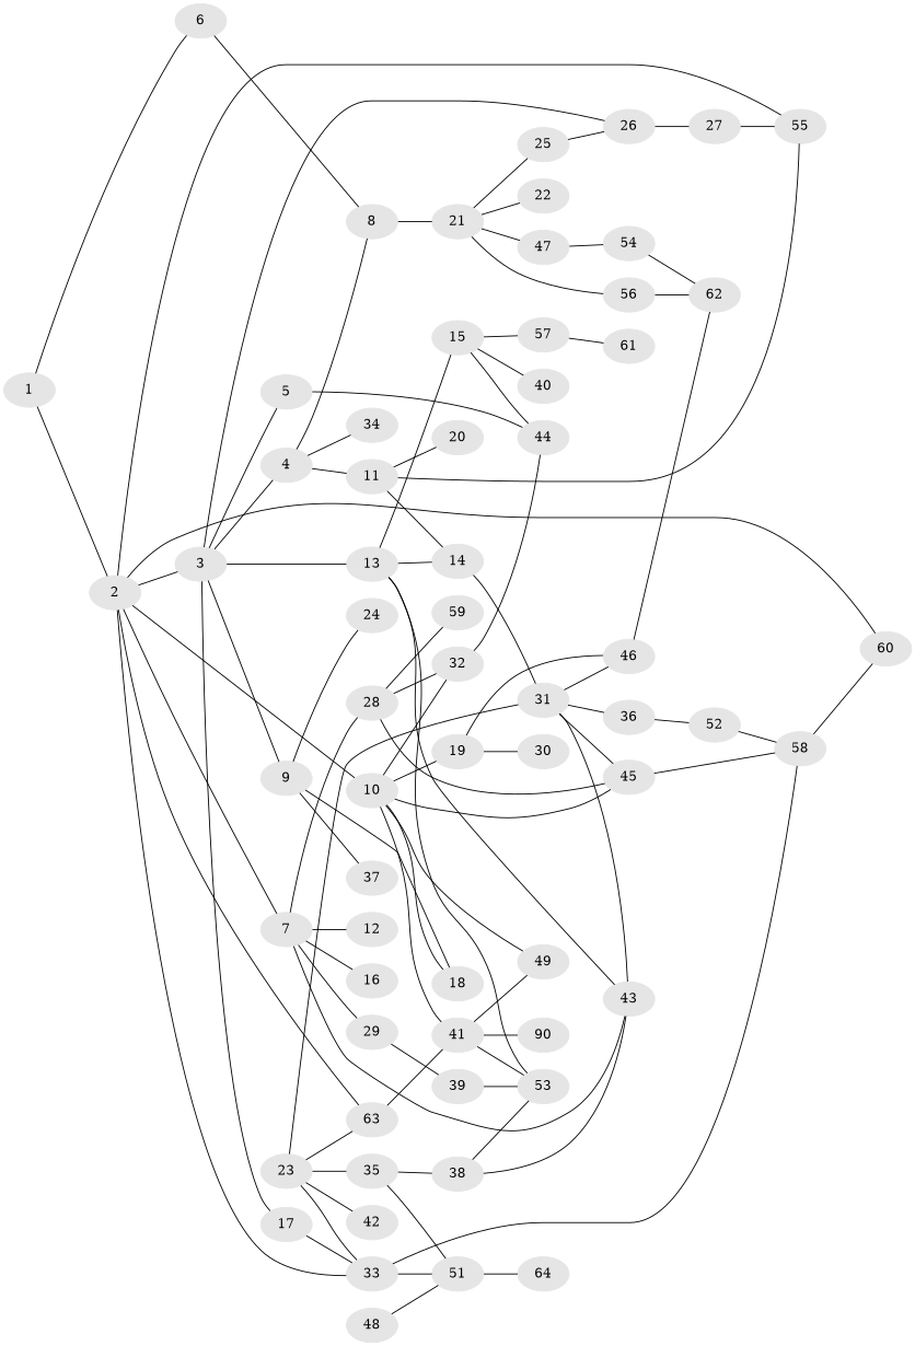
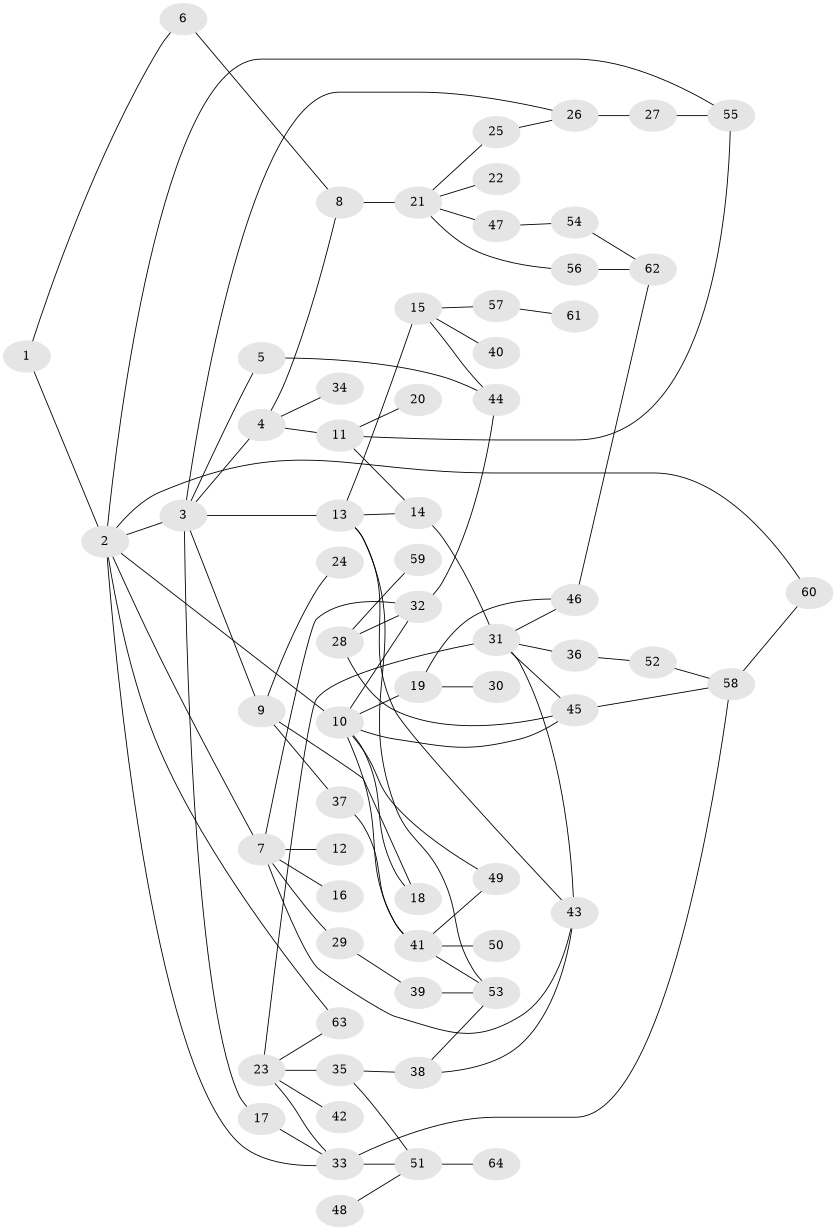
  graph {
    rankdir=LR
    node [color=gray90 style=filled]
    1
    2
    6
    3
    7
    10
    33
    60
    63
    55
    8
    4
    5
    9
    13
    17
    26
    12
    16
    28
    29
    43
    18
    19
    32
    41
    45
    49
    51
    58
    11
    34
    44
    24
    37
    14
    15
    53
    27
    21
    20
    59
    39
    22
    25
    47
    56
    30
    46
-   50 [label=90]
+   50
    31
    40
    57
    36
    61
    23
    35
    42
    62
    54
    38
    52
    64
    48
    1 -- 2
    1 -- 6
    2 -- 3
    2 -- 7
    2 -- 10
    2 -- 33
    2 -- 60
    2 -- 63
    2 -- 55
    6 -- 8
    3 -- 4
    3 -- 5
    3 -- 9
    3 -- 13
    3 -- 17
    3 -- 26
    7 -- 12
    7 -- 16
-   7 -- 28
+   7 -- 32
    7 -- 29
    7 -- 43
    10 -- 18
    10 -- 19
    10 -- 32
    10 -- 41
    10 -- 45
    10 -- 49
    33 -- 51
    33 -- 58
    8 -- 21
    4 -- 8
    4 -- 11
    4 -- 34
    5 -- 44
    9 -- 18
    9 -- 24
    9 -- 37
    13 -- 43
    13 -- 14
    13 -- 15
    13 -- 53
    17 -- 33
    26 -- 27
    28 -- 32
    28 -- 45
    28 -- 59
    29 -- 39
    19 -- 30
    19 -- 46
    32 -- 44
    41 -- 49
    41 -- 53
    41 -- 50
    45 -- 58
    51 -- 64
    58 -- 60
    11 -- 55
    11 -- 14
    11 -- 20
-   63 -- 41
+   37 -- 41
    14 -- 31
    15 -- 44
    15 -- 40
    15 -- 57
    27 -- 55
    21 -- 22
    21 -- 25
    21 -- 47
    21 -- 56
    39 -- 53
    25 -- 26
    47 -- 54
    56 -- 62
    46 -- 62
    31 -- 43
    31 -- 45
    31 -- 46
    31 -- 36
    57 -- 61
    36 -- 52
    23 -- 33
    23 -- 63
    23 -- 31
    23 -- 35
    23 -- 42
    35 -- 51
    35 -- 38
    54 -- 62
    38 -- 43
    38 -- 53
    52 -- 58
    48 -- 51
  }
